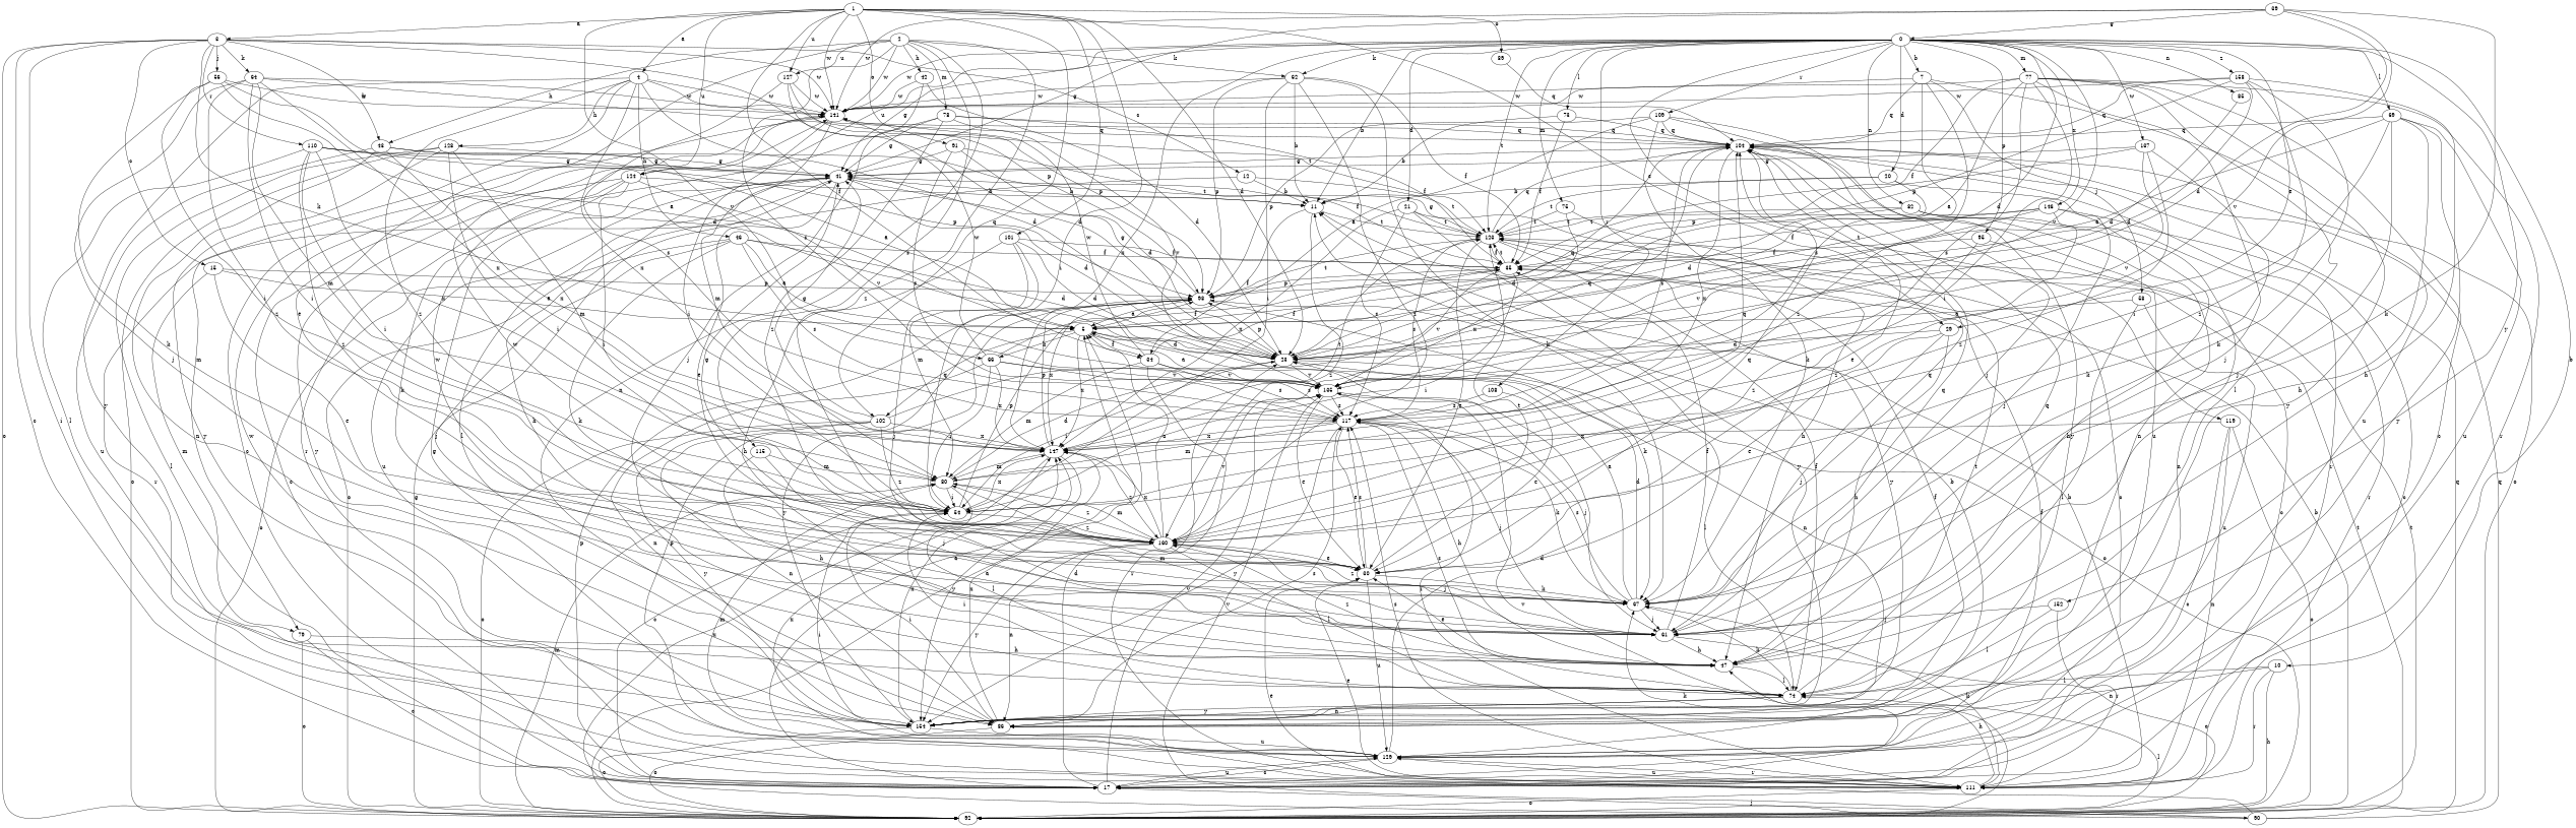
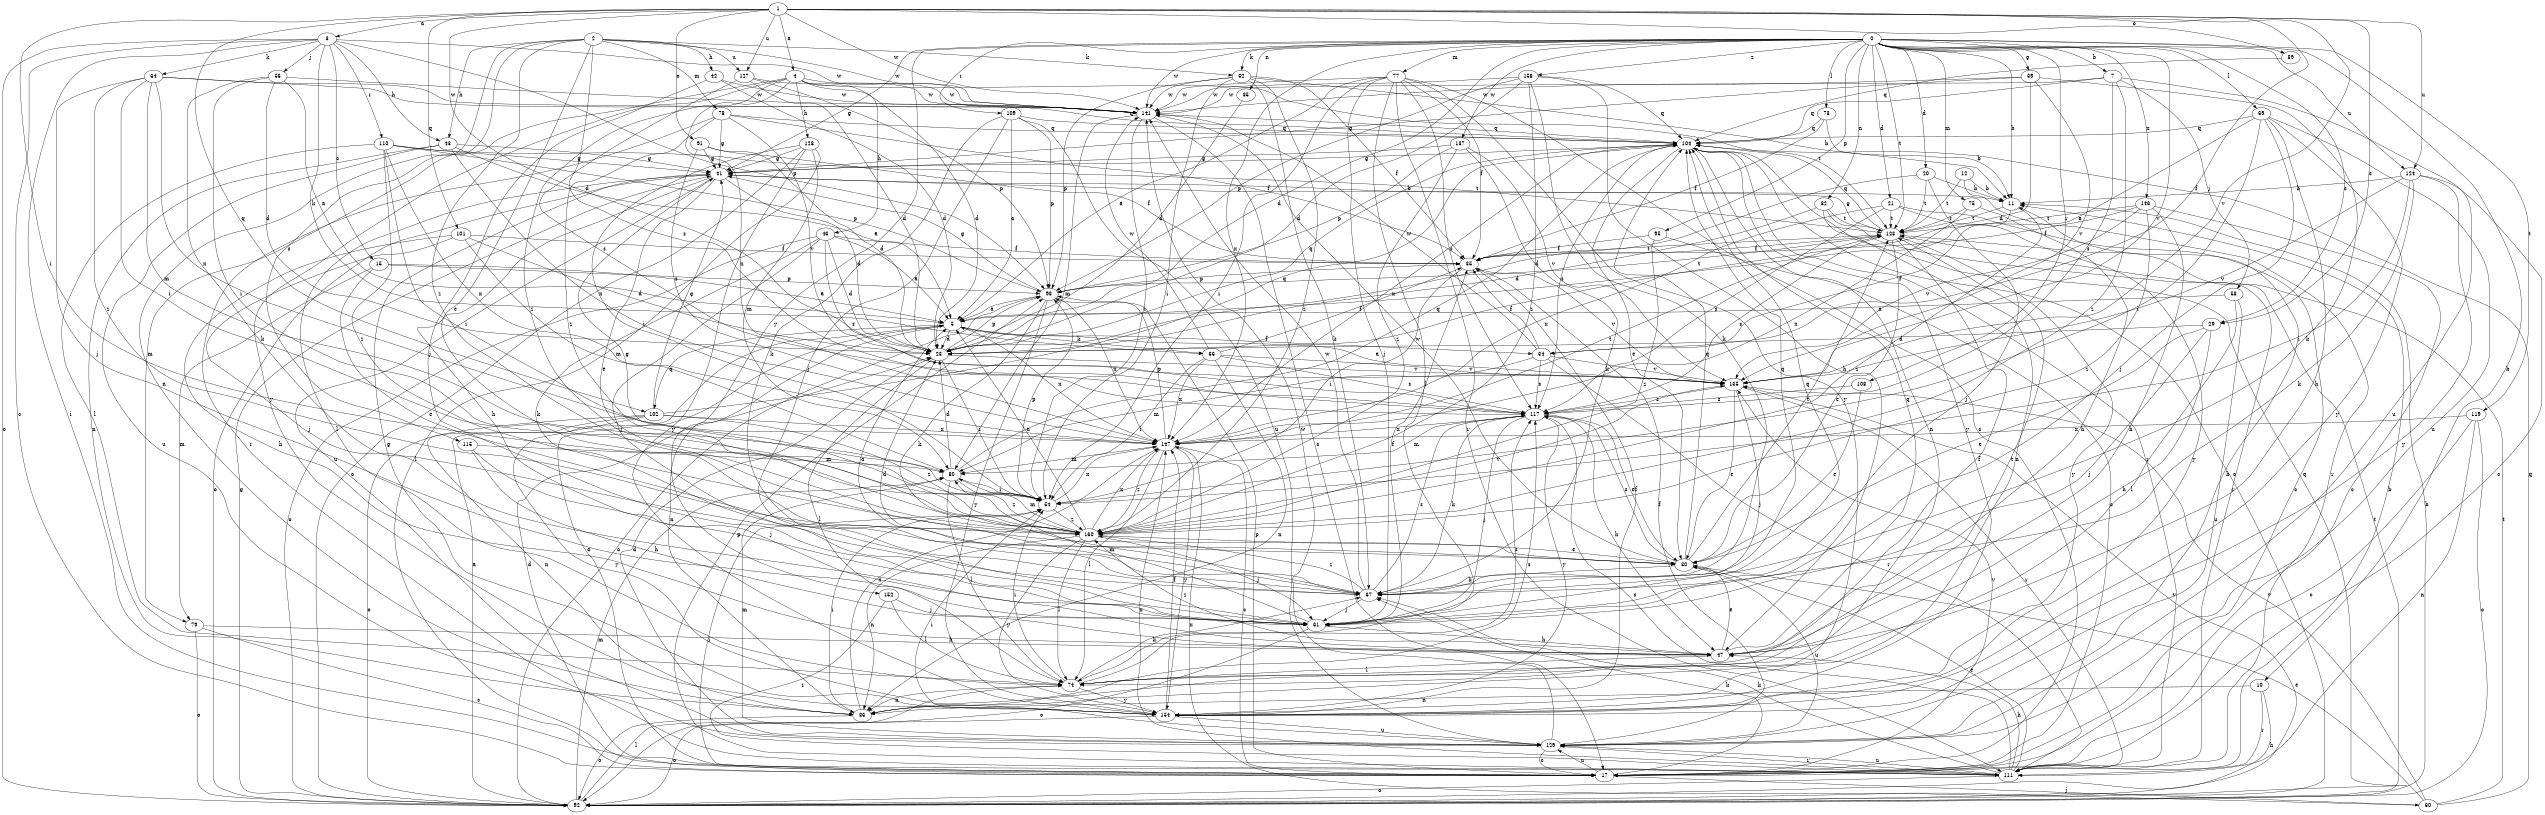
  strict digraph {
    0
    7
    10
    11
    20
    21
    23
    29
    39
    41
    62
    69
    73
    75
    77
    82
    85
    95
    108
    109
    119
    123
    124
    135
    137
    141
    146
    147
    152
    158
    117
    160
    58
    104
    129
    86
    92
    111
    74
    34
    61
    17
    154
    54
    98
    30
    47
    67
    35
    5
    80
    1
    3
    4
    89
    91
    101
    102
    127
    43
    12
    15
    56
    64
    66
    110
    46
    79
    128
    2
    42
    78
    115
-   60 [label=90]
+   60
    0 -> 7 [label=b]
    0 -> 10 [label=b]
    0 -> 11 [label=b]
    0 -> 20 [label=d]
    0 -> 21 [label=d]
    0 -> 23 [label=d]
    0 -> 29 [label=e]
-   39 -> 0 [label=g]
+   0 -> 39 [label=g]
    0 -> 41 [label=g]
    0 -> 62 [label=k]
    0 -> 69 [label=l]
    0 -> 73 [label=l]
    0 -> 75 [label=m]
    0 -> 77 [label=m]
    0 -> 82 [label=n]
    0 -> 85 [label=n]
    0 -> 95 [label=p]
    0 -> 108 [label=r]
    0 -> 109 [label=r]
    0 -> 119 [label=t]
    0 -> 123 [label=t]
    0 -> 124 [label=u]
    0 -> 135 [label=v]
    0 -> 137 [label=w]
    0 -> 141 [label=w]
    0 -> 146 [label=x]
    0 -> 147 [label=x]
    0 -> 152 [label=y]
    0 -> 158 [label=z]
    7 -> 141 [label=w]
    7 -> 117 [label=s]
    7 -> 160 [label=z]
    7 -> 58 [label=j]
    7 -> 104 [label=q]
    7 -> 129 [label=u]
    10 -> 86 [label=n]
    10 -> 92 [label=h]
    10 -> 111 [label=r]
-   10 -> 74 [label=l]
+   147 -> 74 [label=l]
    11 -> 123 [label=t]
    11 -> 160 [label=z]
    11 -> 34 [label=f]
    20 -> 11 [label=b]
    20 -> 23 [label=d]
    20 -> 123 [label=t]
    20 -> 61 [label=j]
    21 -> 123 [label=t]
    21 -> 147 [label=x]
    21 -> 117 [label=s]
    21 -> 17 [label=c]
    21 -> 154 [label=y]
    23 -> 135 [label=v]
    23 -> 104 [label=q]
    23 -> 74 [label=l]
    23 -> 54 [label=i]
    23 -> 98 [label=p]
    29 -> 23 [label=d]
    29 -> 61 [label=j]
    29 -> 30 [label=e]
    29 -> 47 [label=h]
    39 -> 23 [label=d]
    39 -> 41 [label=g]
    39 -> 135 [label=v]
    39 -> 141 [label=w]
    39 -> 67 [label=k]
    41 -> 11 [label=b]
    41 -> 23 [label=d]
    41 -> 129 [label=u]
    41 -> 92 [label=o]
    41 -> 74 [label=l]
    41 -> 30 [label=e]
    41 -> 47 [label=h]
    62 -> 11 [label=b]
    62 -> 141 [label=w]
    62 -> 160 [label=z]
    62 -> 54 [label=i]
    62 -> 98 [label=p]
    62 -> 67 [label=k]
    62 -> 35 [label=f]
    69 -> 104 [label=q]
    69 -> 129 [label=u]
    69 -> 61 [label=j]
    69 -> 154 [label=y]
    69 -> 54 [label=i]
    69 -> 47 [label=h]
    69 -> 5 [label=a]
    73 -> 11 [label=b]
    73 -> 104 [label=q]
    73 -> 35 [label=f]
    75 -> 123 [label=t]
    75 -> 147 [label=x]
    75 -> 47 [label=h]
    77 -> 141 [label=w]
    77 -> 117 [label=s]
    77 -> 111 [label=r]
    77 -> 74 [label=l]
    77 -> 61 [label=j]
    77 -> 17 [label=c]
    77 -> 154 [label=y]
    77 -> 54 [label=i]
    77 -> 35 [label=f]
    77 -> 5 [label=a]
    82 -> 23 [label=d]
    82 -> 123 [label=t]
    82 -> 86 [label=n]
    82 -> 111 [label=r]
    85 -> 23 [label=d]
    95 -> 160 [label=z]
    95 -> 17 [label=c]
    95 -> 35 [label=f]
    108 -> 117 [label=s]
    108 -> 30 [label=e]
    109 -> 104 [label=q]
    109 -> 129 [label=u]
    109 -> 61 [label=j]
    109 -> 98 [label=p]
    109 -> 67 [label=k]
    109 -> 5 [label=a]
    119 -> 147 [label=x]
    119 -> 92 [label=o]
    119 -> 111 [label=n]
    119 -> 17 [label=c]
    123 -> 41 [label=g]
    123 -> 117 [label=s]
    123 -> 104 [label=q]
    123 -> 74 [label=f]
    123 -> 154 [label=y]
    123 -> 30 [label=e]
    123 -> 35 [label=f]
    124 -> 11 [label=b]
    124 -> 135 [label=v]
    124 -> 17 [label=c]
    124 -> 154 [label=y]
    124 -> 54 [label=i]
    124 -> 67 [label=k]
    135 -> 117 [label=s]
    135 -> 111 [label=r]
    135 -> 61 [label=j]
    135 -> 30 [label=e]
    135 -> 5 [label=a]
    137 -> 41 [label=g]
    137 -> 135 [label=v]
    137 -> 160 [label=z]
    137 -> 98 [label=p]
    137 -> 67 [label=k]
    141 -> 104 [label=q]
    141 -> 17 [label=c]
    141 -> 54 [label=i]
    141 -> 80 [label=m]
    146 -> 123 [label=t]
    146 -> 135 [label=v]
    146 -> 160 [label=z]
    146 -> 17 [label=c]
    146 -> 47 [label=h]
    146 -> 35 [label=f]
    147 -> 123 [label=t]
    147 -> 160 [label=z]
    147 -> 17 [label=c]
    147 -> 154 [label=y]
    147 -> 98 [label=p]
    147 -> 80 [label=m]
    152 -> 111 [label=r]
    152 -> 74 [label=l]
    152 -> 61 [label=j]
    158 -> 23 [label=d]
    158 -> 141 [label=w]
    158 -> 160 [label=z]
    158 -> 104 [label=q]
    158 -> 98 [label=p]
    158 -> 47 [label=h]
    158 -> 67 [label=k]
    117 -> 147 [label=x]
    117 -> 61 [label=j]
    117 -> 154 [label=y]
    117 -> 30 [label=e]
    117 -> 47 [label=h]
    117 -> 67 [label=k]
    117 -> 80 [label=m]
    160 -> 41 [label=g]
    160 -> 135 [label=v]
    160 -> 147 [label=x]
    160 -> 86 [label=n]
    160 -> 74 [label=l]
    160 -> 61 [label=j]
    160 -> 154 [label=y]
    160 -> 30 [label=e]
    160 -> 5 [label=a]
    160 -> 80 [label=m]
    58 -> 129 [label=u]
    58 -> 74 [label=l]
    58 -> 5 [label=a]
    104 -> 41 [label=g]
    104 -> 147 [label=x]
    104 -> 117 [label=s]
    104 -> 86 [label=n]
    104 -> 92 [label=o]
    104 -> 111 [label=r]
    104 -> 154 [label=y]
    104 -> 30 [label=e]
    129 -> 11 [label=b]
    129 -> 23 [label=d]
    129 -> 141 [label=w]
    129 -> 111 [label=r]
    129 -> 17 [label=c]
    129 -> 54 [label=i]
    129 -> 35 [label=f]
    129 -> 80 [label=m]
    86 -> 147 [label=x]
    86 -> 117 [label=s]
    86 -> 92 [label=o]
    86 -> 54 [label=i]
    92 -> 11 [label=b]
    92 -> 41 [label=g]
    92 -> 123 [label=t]
    92 -> 135 [label=v]
    92 -> 104 [label=q]
    92 -> 74 [label=l]
    92 -> 98 [label=o]
    92 -> 5 [label=a]
    92 -> 80 [label=m]
    111 -> 11 [label=b]
    111 -> 147 [label=x]
    111 -> 117 [label=s]
    111 -> 129 [label=u]
    111 -> 92 [label=o]
    111 -> 98 [label=p]
    111 -> 30 [label=e]
    111 -> 47 [label=h]
    111 -> 67 [label=k]
    74 -> 123 [label=t]
    74 -> 117 [label=s]
    74 -> 86 [label=n]
    74 -> 154 [label=y]
    74 -> 54 [label=i]
    74 -> 67 [label=k]
    34 -> 135 [label=v]
    34 -> 141 [label=w]
    34 -> 117 [label=s]
    34 -> 111 [label=r]
    34 -> 35 [label=f]
    34 -> 80 [label=m]
    61 -> 104 [label=q]
    61 -> 92 [label=o]
    61 -> 47 [label=h]
    61 -> 35 [label=f]
    61 -> 80 [label=m]
    17 -> 23 [label=d]
    17 -> 135 [label=v]
    17 -> 129 [label=u]
+   17 -> 54 [label=i]
    17 -> 98 [label=p]
    17 -> 67 [label=k]
    17 -> 5 [label=a]
    17 -> 60 [label=j]
    154 -> 41 [label=g]
-   154 -> 147 [label=x]
+   154 -> 147 [label=f]
    154 -> 129 [label=u]
    154 -> 92 [label=o]
    154 -> 35 [label=f]
    54 -> 147 [label=x]
    54 -> 160 [label=z]
    54 -> 98 [label=p]
    98 -> 41 [label=g]
    98 -> 123 [label=t]
    98 -> 147 [label=x]
    98 -> 154 [label=y]
    98 -> 67 [label=k]
    98 -> 5 [label=a]
    30 -> 123 [label=t]
    30 -> 141 [label=w]
    30 -> 117 [label=s]
    30 -> 104 [label=q]
    30 -> 129 [label=u]
    30 -> 67 [label=k]
    47 -> 160 [label=z]
    47 -> 104 [label=q]
    47 -> 74 [label=l]
    47 -> 30 [label=e]
    67 -> 23 [label=d]
    67 -> 141 [label=w]
    67 -> 117 [label=s]
    67 -> 160 [label=z]
    67 -> 104 [label=q]
    67 -> 61 [label=j]
    67 -> 5 [label=a]
    35 -> 123 [label=t]
    35 -> 135 [label=v]
    35 -> 54 [label=i]
    35 -> 98 [label=p]
    5 -> 23 [label=d]
    5 -> 147 [label=x]
    5 -> 86 [label=n]
    5 -> 34 [label=f]
    5 -> 102 [label=q]
    5 -> 66 [label=k]
    80 -> 23 [label=d]
    80 -> 160 [label=z]
    80 -> 104 [label=q]
    80 -> 74 [label=l]
    80 -> 54 [label=i]
    1 -> 23 [label=d]
    1 -> 29 [label=e]
    1 -> 124 [label=u]
    1 -> 135 [label=v]
    1 -> 141 [label=w]
    1 -> 34 [label=f]
    1 -> 54 [label=i]
    1 -> 3 [label=a]
    1 -> 4 [label=a]
    1 -> 89 [label=o]
    1 -> 91 [label=o]
    1 -> 101 [label=q]
    1 -> 102 [label=q]
    1 -> 127 [label=u]
    3 -> 141 [label=w]
    3 -> 92 [label=o]
    3 -> 111 [label=i]
    3 -> 17 [label=c]
    3 -> 98 [label=p]
    3 -> 43 [label=h]
-   3 -> 12 [label=c]
    3 -> 15 [label=c]
    3 -> 56 [label=j]
    3 -> 64 [label=k]
    3 -> 66 [label=k]
    3 -> 110 [label=r]
    4 -> 23 [label=d]
    4 -> 123 [label=t]
    4 -> 141 [label=w]
    4 -> 147 [label=x]
    4 -> 160 [label=z]
    4 -> 154 [label=y]
    4 -> 46 [label=h]
    4 -> 79 [label=m]
    4 -> 128 [label=h]
    89 -> 104 [label=q]
    91 -> 23 [label=d]
    91 -> 41 [label=g]
    91 -> 117 [label=s]
    91 -> 35 [label=f]
    101 -> 23 [label=d]
    101 -> 61 [label=j]
    101 -> 47 [label=h]
    101 -> 35 [label=f]
    101 -> 80 [label=m]
    102 -> 41 [label=g]
    102 -> 147 [label=x]
    102 -> 160 [label=z]
    102 -> 104 [label=q]
    102 -> 86 [label=n]
    102 -> 92 [label=o]
    102 -> 154 [label=y]
    127 -> 23 [label=d]
    127 -> 141 [label=w]
    127 -> 117 [label=s]
    127 -> 98 [label=p]
    43 -> 41 [label=g]
    43 -> 147 [label=x]
    43 -> 129 [label=u]
    43 -> 86 [label=n]
    43 -> 5 [label=a]
    12 -> 11 [label=b]
    12 -> 123 [label=t]
    12 -> 111 [label=r]
    15 -> 98 [label=p]
    15 -> 30 [label=e]
    15 -> 5 [label=a]
    15 -> 79 [label=m]
    56 -> 23 [label=d]
    56 -> 141 [label=w]
    56 -> 54 [label=i]
    56 -> 67 [label=k]
    56 -> 5 [label=a]
    64 -> 141 [label=w]
    64 -> 147 [label=x]
    64 -> 160 [label=z]
    64 -> 104 [label=q]
    64 -> 61 [label=j]
    64 -> 54 [label=i]
    64 -> 80 [label=m]
    66 -> 135 [label=v]
    66 -> 141 [label=w]
    66 -> 147 [label=x]
    66 -> 117 [label=s]
    66 -> 86 [label=n]
    66 -> 54 [label=i]
    66 -> 35 [label=f]
    110 -> 41 [label=g]
    110 -> 123 [label=t]
    110 -> 147 [label=x]
    110 -> 160 [label=z]
    110 -> 74 [label=l]
    110 -> 54 [label=i]
    110 -> 98 [label=p]
    46 -> 23 [label=d]
    46 -> 117 [label=s]
    46 -> 92 [label=o]
    46 -> 61 [label=j]
    46 -> 67 [label=k]
    46 -> 35 [label=f]
    46 -> 5 [label=a]
    79 -> 92 [label=o]
    79 -> 17 [label=c]
    79 -> 47 [label=h]
    128 -> 41 [label=g]
    128 -> 92 [label=o]
    128 -> 17 [label=l]
    128 -> 154 [label=y]
    128 -> 54 [label=i]
    128 -> 80 [label=m]
    2 -> 62 [label=k]
    2 -> 141 [label=w]
    2 -> 117 [label=s]
    2 -> 160 [label=z]
    2 -> 86 [label=n]
    2 -> 30 [label=e]
    2 -> 127 [label=u]
    2 -> 43 [label=h]
    2 -> 42 [label=h]
    2 -> 78 [label=m]
    2 -> 115 [label=s]
    42 -> 23 [label=d]
    42 -> 141 [label=w]
    42 -> 61 [label=j]
    78 -> 41 [label=g]
    78 -> 135 [label=v]
    78 -> 160 [label=z]
    78 -> 104 [label=q]
    78 -> 111 [label=r]
    78 -> 35 [label=f]
    115 -> 61 [label=j]
    115 -> 47 [label=h]
    115 -> 80 [label=m]
    60 -> 123 [label=t]
    60 -> 135 [label=v]
    60 -> 147 [label=x]
    60 -> 104 [label=q]
    60 -> 30 [label=e]
  }
